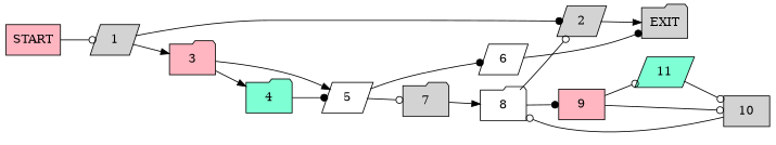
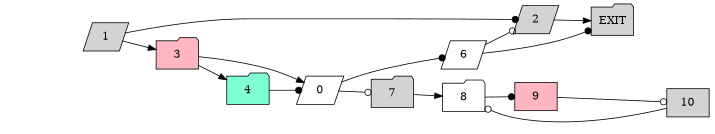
  digraph {
    rankdir=LR
    node [fillcolor=lightgrey shape=parallelogram style=filled]
    edge [arrowhead=odot]
-   n1 [fillcolor=lightpink label=START shape=box]
    1
    2
    3 [fillcolor=lightpink shape=folder]
    n5 [label=EXIT shape=folder]
    4 [fillcolor=aquamarine shape=folder]
-   5 [fillcolor=white]
+   5 [fillcolor=white label=0]
    6 [fillcolor=white]
    7 [shape=folder]
    8 [fillcolor=white shape=folder]
    9 [fillcolor=lightpink shape=box]
    10 [shape=box]
-   11 [fillcolor=aquamarine]
-   n1 -> 1
    1 -> 2 [arrowhead=dot]
    1 -> 3 [arrowhead=normal]
    2 -> n5 [arrowhead=normal]
    3 -> 4 [arrowhead=normal]
    3 -> 5 [arrowhead=normal]
    4 -> 5 [arrowhead=dot]
    5 -> 6 [arrowhead=dot]
    5 -> 7
    6 -> n5 [arrowhead=dot]
    7 -> 8 [arrowhead=normal]
-   8 -> 2
+   6 -> 2
    8 -> 9 [arrowhead=dot]
    9 -> 10
-   9 -> 11
    10 -> 8
-   11 -> 10
  }
